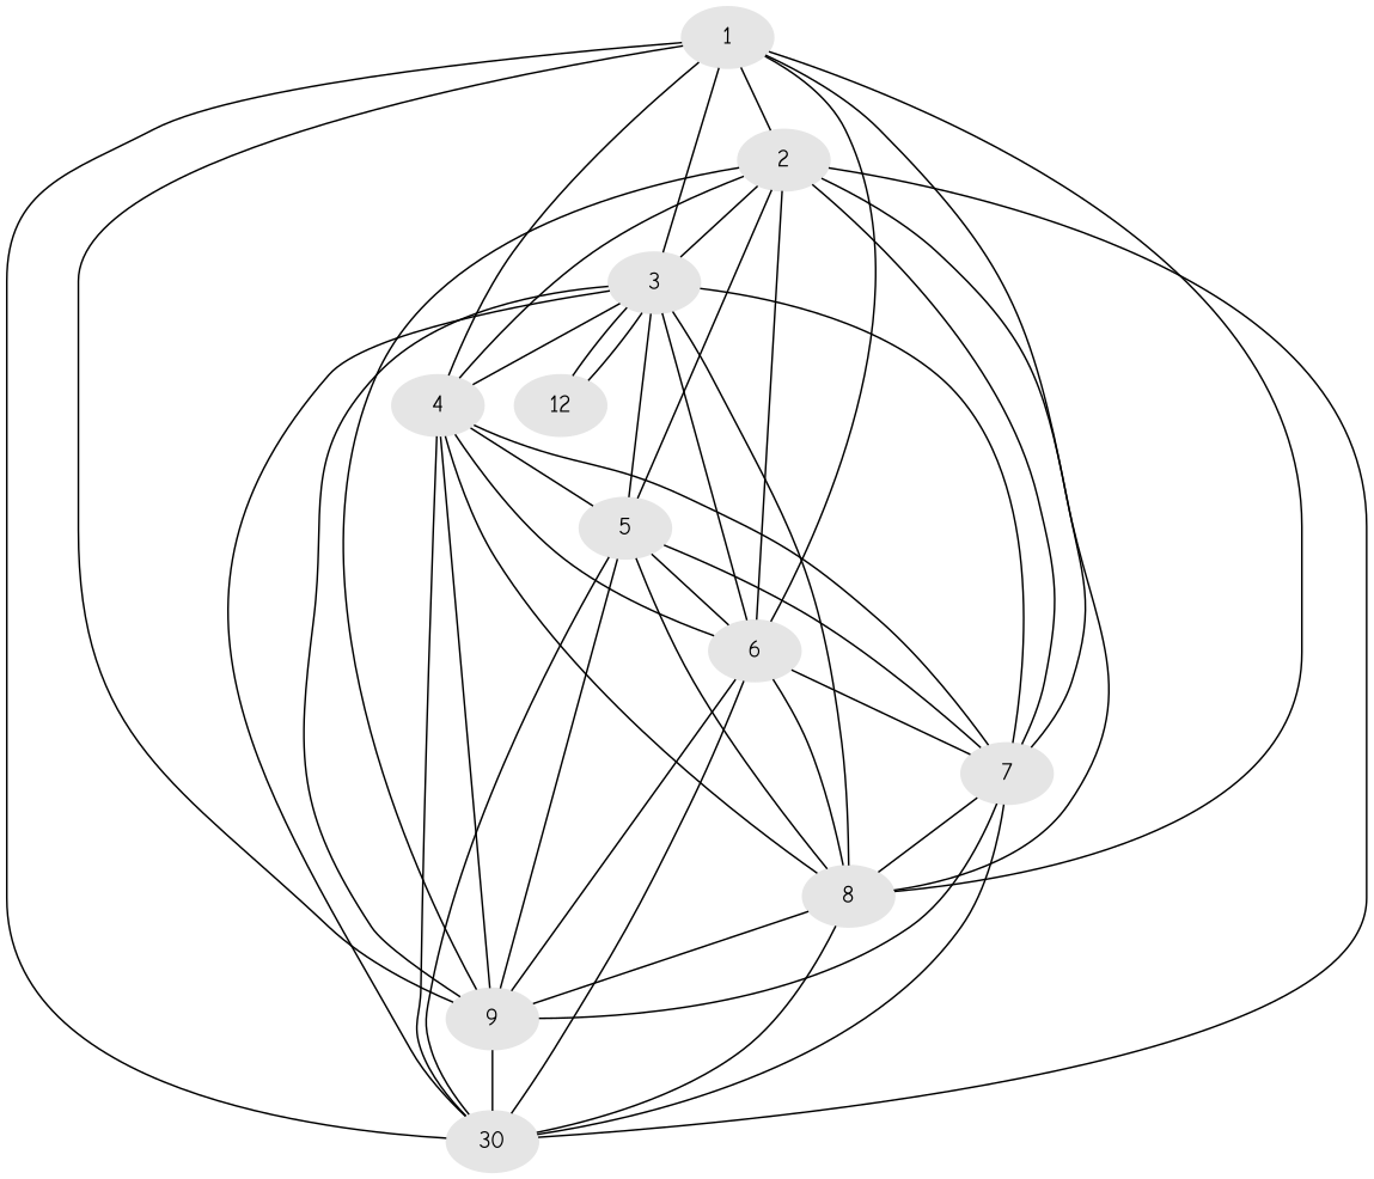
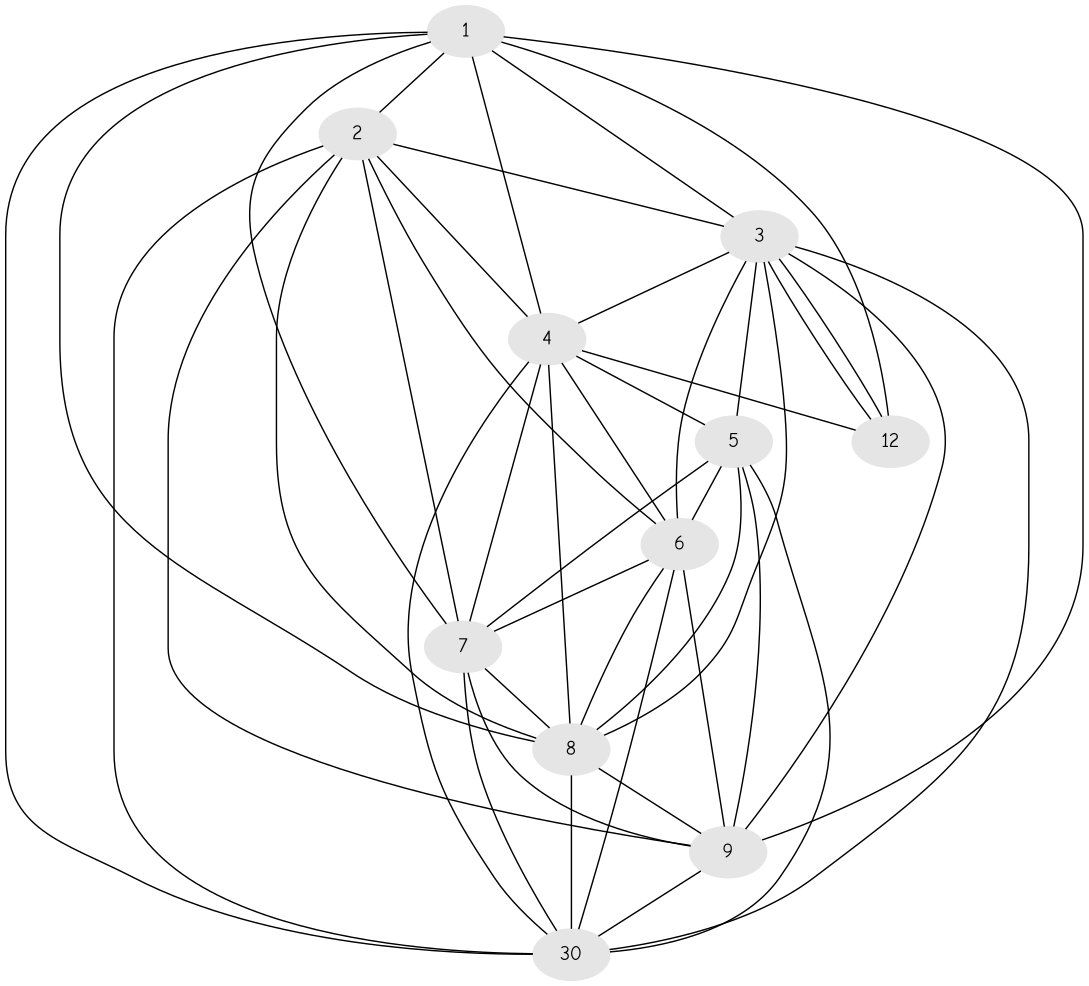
  graph {
    fontname="Comic Neue"
    node [color=gray90 fontname="Comic Neue" style=filled]
    edge [fontname="Comic Neue"]
    1 [super="+12+17+20"]
    2
    3 [super="+11+13"]
    4 [super="+18"]
    6 [super="+17"]
    7 [super="+12+13"]
    8 [super="+11+15+19"]
    9 [super="+15+20"]
    n9 [label=30 super="+16+19"]
    5
    n11 [label=12 super="+16"]
    1 -- 2
    1 -- 3
    1 -- 4
-   1 -- 6
+   1 -- n11
    1 -- 7
    1 -- 8
    1 -- 9
    1 -- n9
    2 -- 3
    2 -- 4
    2 -- 6
    2 -- 7
    2 -- 8
    2 -- 9
    2 -- n9
-   2 -- 5
    3 -- 4
    3 -- 6
-   3 -- 7
    3 -- 8
    3 -- 9
    3 -- n9
    3 -- 5
    3 -- n11
    3 -- n11
    4 -- 6
    4 -- 7
    4 -- 8
-   4 -- 9
+   4 -- n11
    4 -- n9
    4 -- 5
    6 -- 7
    6 -- 8
    6 -- 9
    6 -- n9
    7 -- 8
    7 -- 9
    7 -- n9
    8 -- 9
    8 -- n9
    9 -- n9
    5 -- 6
    5 -- 7
    5 -- 8
    5 -- 9
    5 -- n9
  }
